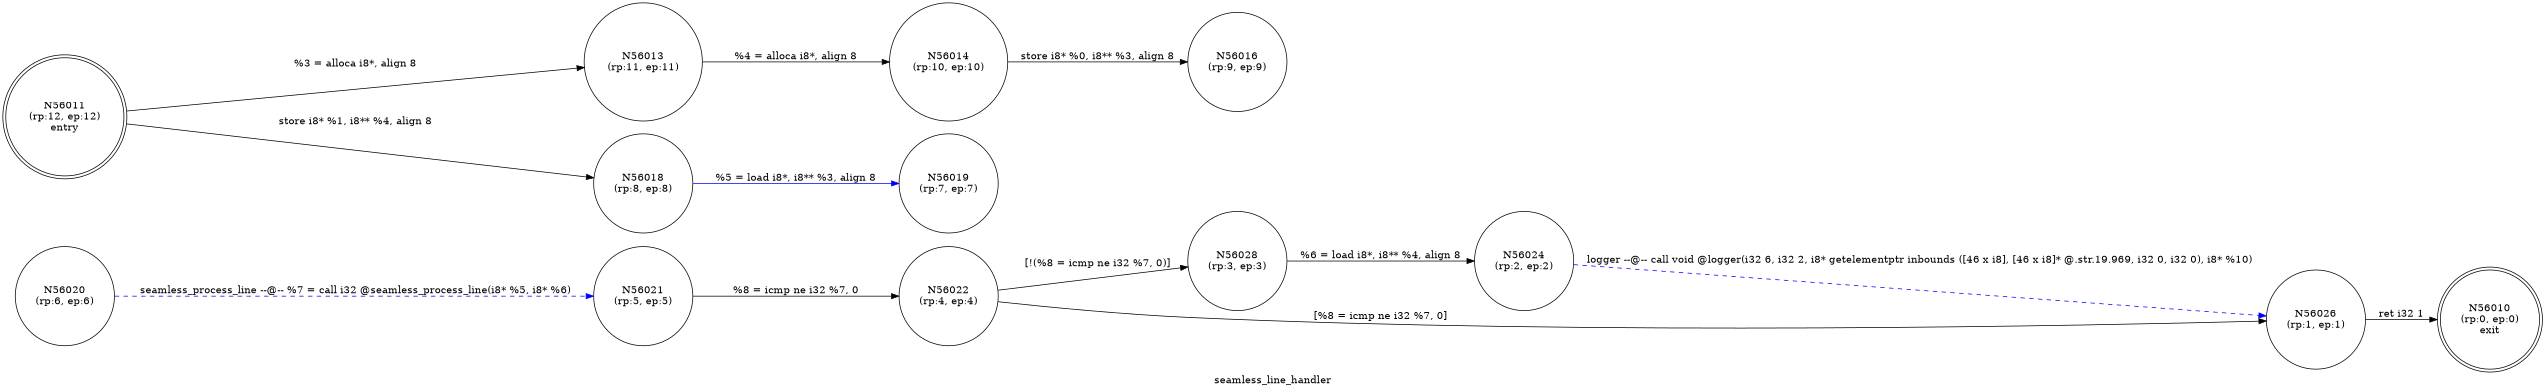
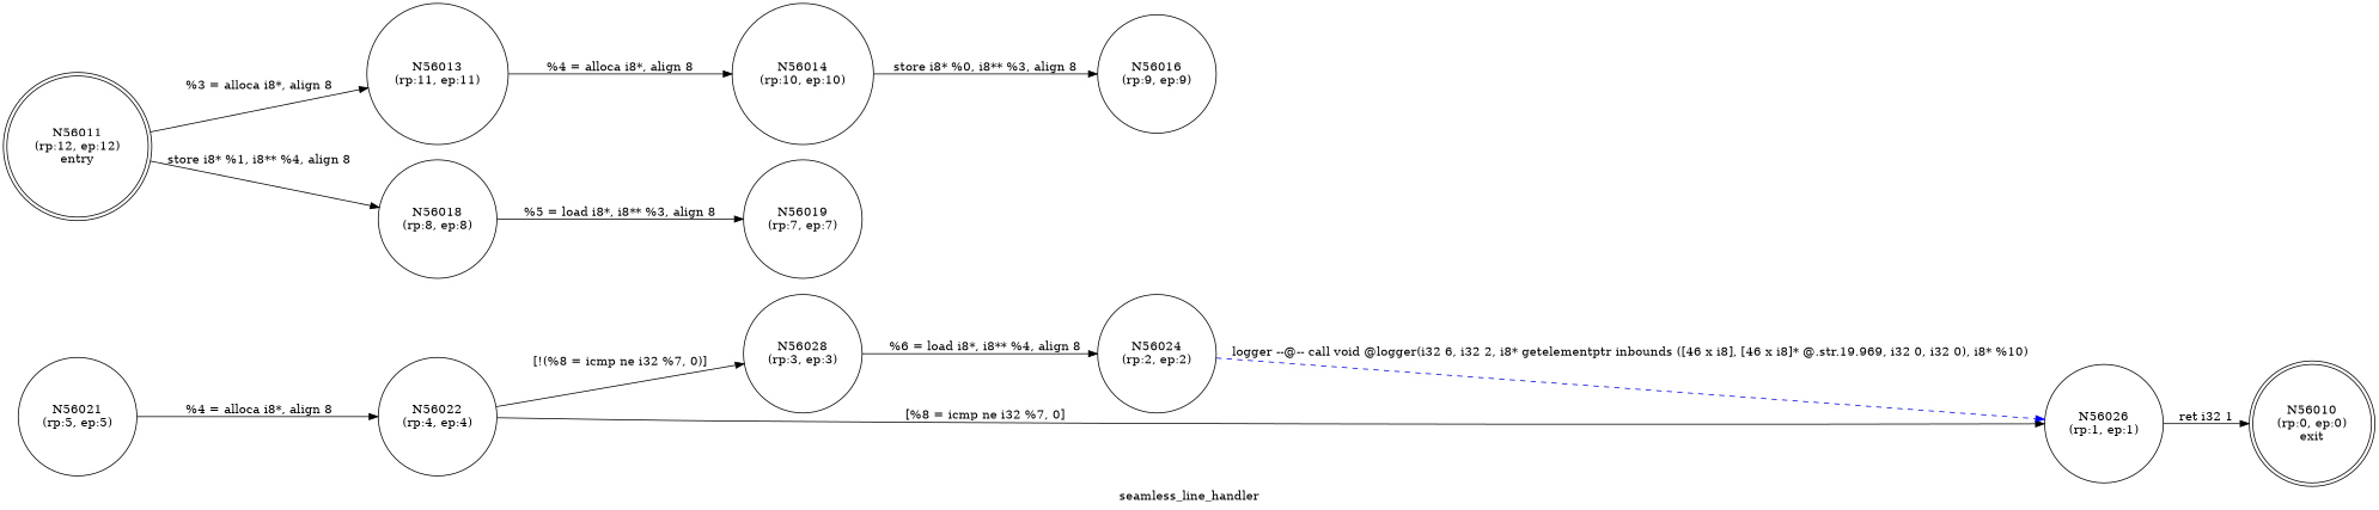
  digraph {
    label=seamless_line_handler
    rankdir=LR
    node [shape=circle]
    n1 [label="N56010\n(rp:0, ep:0)\nexit" shape=doublecircle]
    n2 [label="N56011\n(rp:12, ep:12)\nentry" shape=doublecircle]
    n3 [label="N56013\n(rp:11, ep:11)"]
    n4 [label="N56018\n(rp:8, ep:8)"]
    n5 [label="N56014\n(rp:10, ep:10)"]
    n6 [label="N56016\n(rp:9, ep:9)"]
    n7 [label="N56019\n(rp:7, ep:7)"]
-   n8 [label="N56020\n(rp:6, ep:6)"]
    n9 [label="N56021\n(rp:5, ep:5)"]
    n10 [label="N56022\n(rp:4, ep:4)"]
    n11 [label="N56028\n(rp:3, ep:3)"]
    n12 [label="N56026\n(rp:1, ep:1)"]
    n13 [label="N56024\n(rp:2, ep:2)"]
    n2 -> n3 [label="%3 = alloca i8*, align 8"]
    n2 -> n4 [label="store i8* %1, i8** %4, align 8"]
    n3 -> n5 [label="%4 = alloca i8*, align 8"]
-   n4 -> n7 [label="%5 = load i8*, i8** %3, align 8" color=blue]
+   n4 -> n7 [label="%5 = load i8*, i8** %3, align 8"]
    n5 -> n6 [label="store i8* %0, i8** %3, align 8"]
-   n8 -> n9 [color=blue label="seamless_process_line --@-- %7 = call i32 @seamless_process_line(i8* %5, i8* %6)" style=dashed]
-   n9 -> n10 [label="%8 = icmp ne i32 %7, 0"]
+   n9 -> n10 [label="%4 = alloca i8*, align 8"]
    n10 -> n11 [label="[!(%8 = icmp ne i32 %7, 0)]"]
    n10 -> n12 [label="[%8 = icmp ne i32 %7, 0]"]
    n11 -> n13 [label="%6 = load i8*, i8** %4, align 8"]
    n12 -> n1 [label="ret i32 1"]
    n13 -> n12 [color=blue label="logger --@-- call void @logger(i32 6, i32 2, i8* getelementptr inbounds ([46 x i8], [46 x i8]* @.str.19.969, i32 0, i32 0), i8* %10)" style=dashed]
  }
